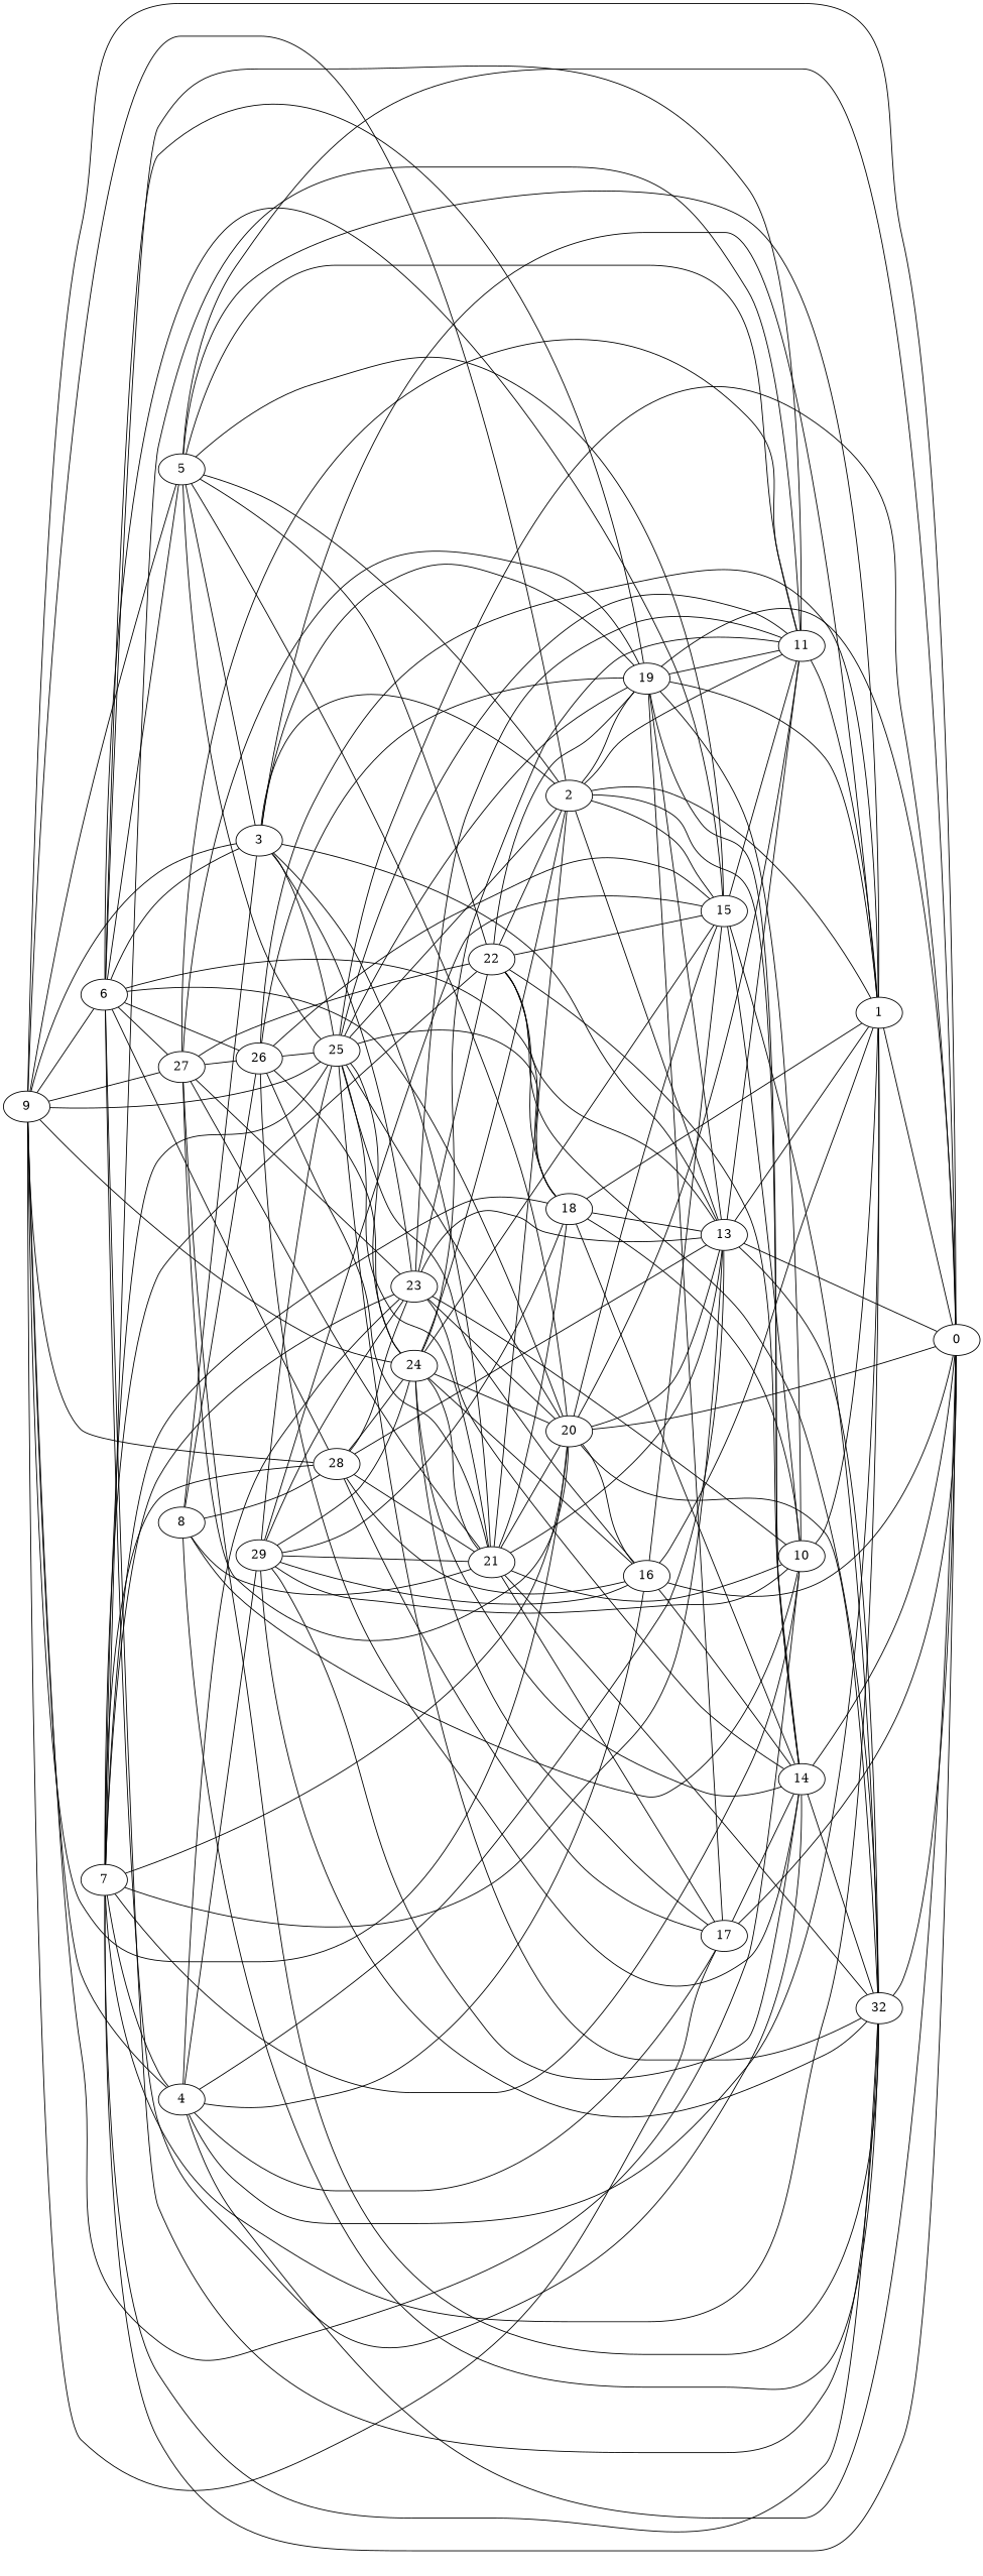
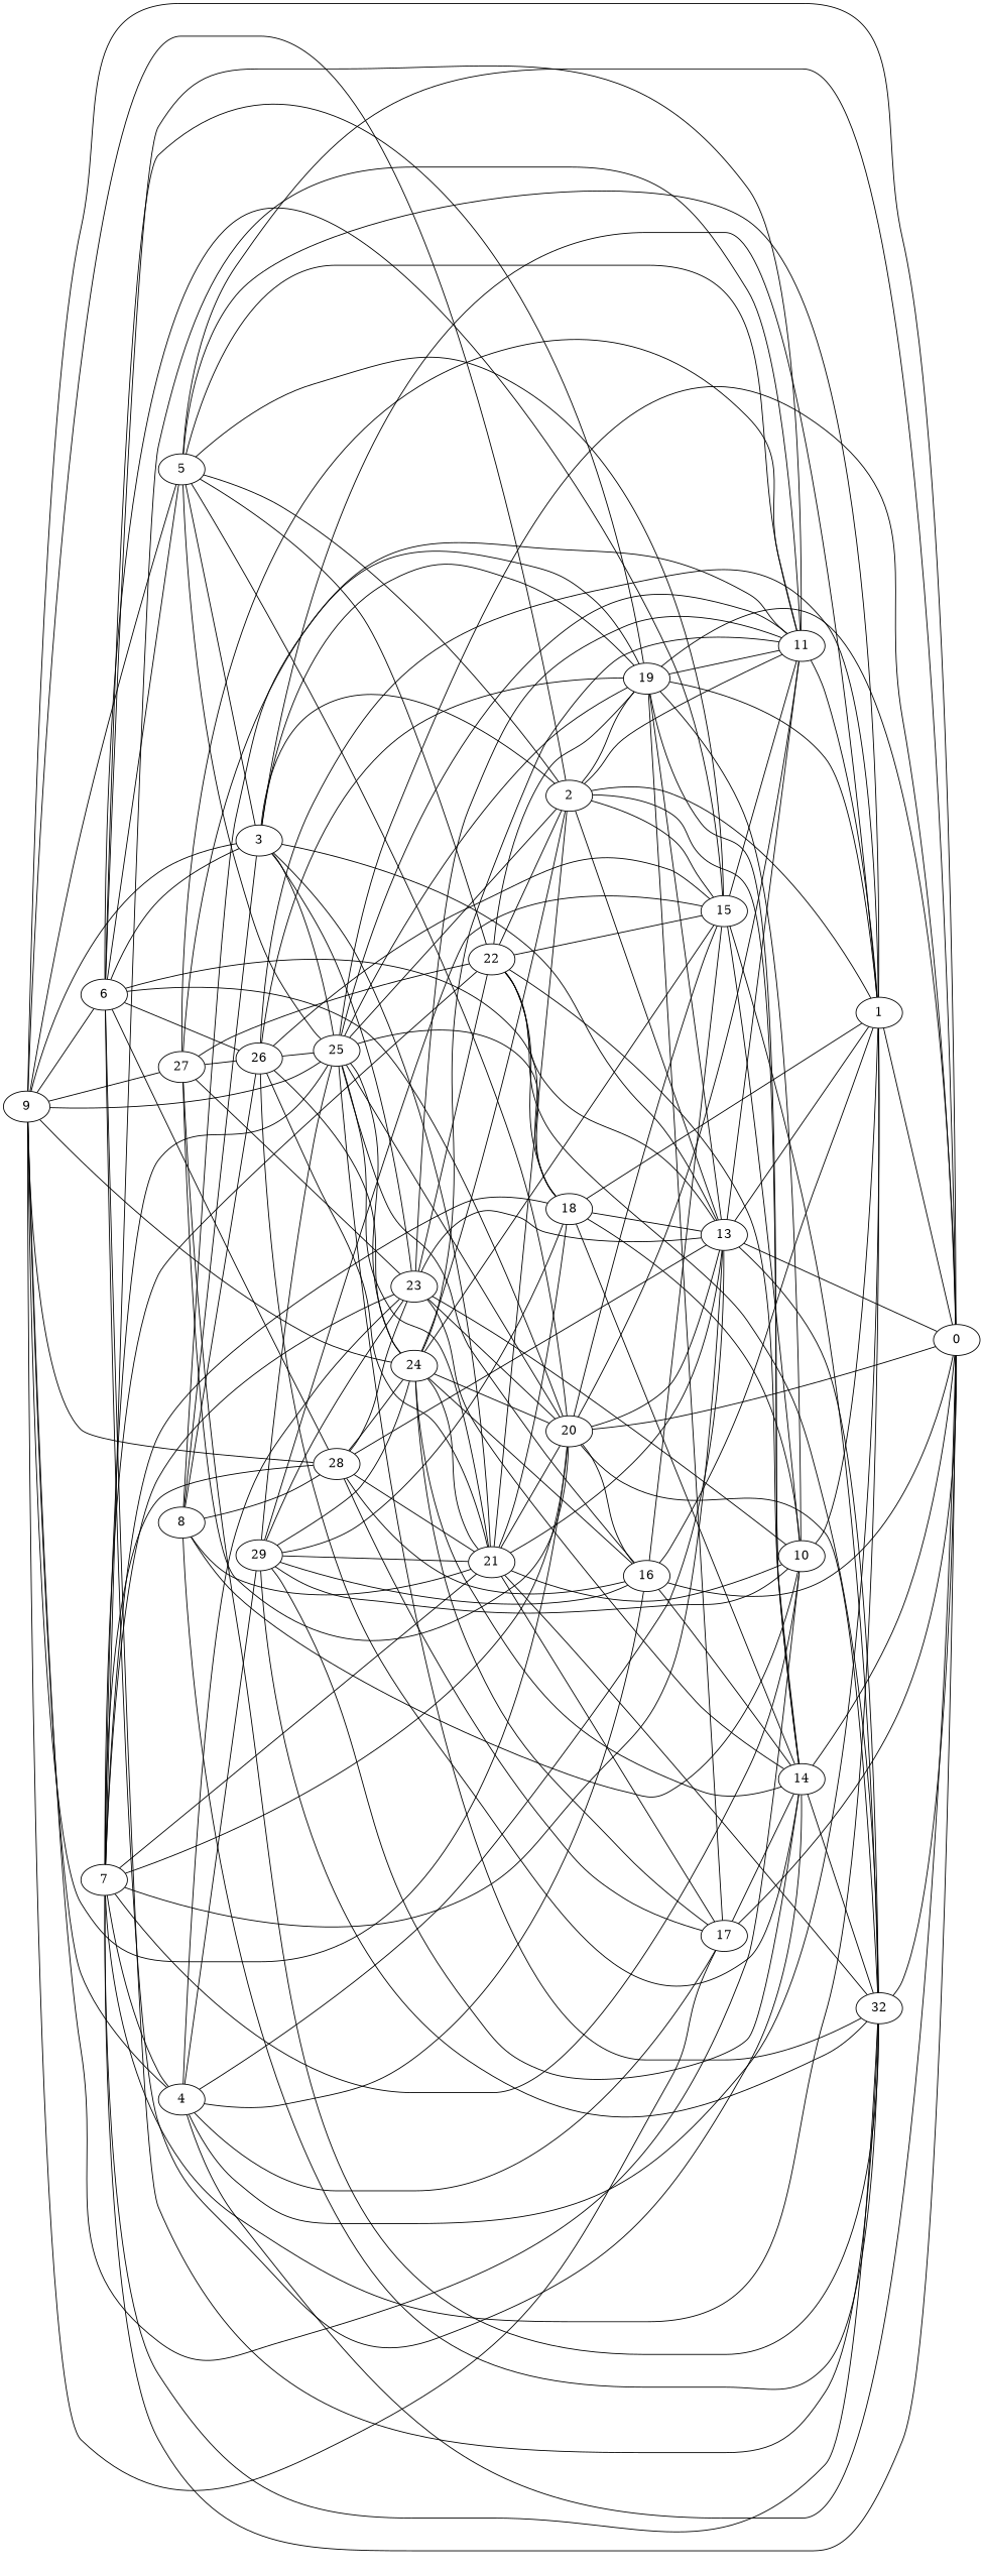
  digraph {
    rankdir=LR
    edge [color=black dir=none]
    19
    1
    14
    10
    11
    13
    17
    0
    n9 [label=32]
    26
    15
    24
    21
    25
    16
    20
    2
    18
    29
    23
    22
    28
    9
    5
    3
    4
    27
    6
    7
    8
    subgraph sub_1 {
      19
      1
      14
      10
      11
      13
      17
      0
      n9
      26
      15
      24
      21
      25
      16
      20
      2
      18
      29
      23
      22
      28
      9
      5
      3
      4
      27
      6
      7
      8
    }
    19 -> 1
    19 -> 14
    19 -> 10
    19 -> 11
    19 -> 13
    19 -> 17
    19 -> 0
    1 -> 0
    14 -> 0
    14 -> n9
    10 -> 1
    11 -> 1
    13 -> 1
    13 -> 11
    13 -> 0
    13 -> n9
    17 -> 14
    17 -> 0
    n9 -> 0
    26 -> 19
    26 -> 1
    26 -> 14
    26 -> 15
    26 -> 24
    26 -> 21
    26 -> 25
    15 -> 10
    15 -> 11
    15 -> n9
    24 -> 14
    24 -> 11
    24 -> 17
    24 -> 15
    24 -> 21
    24 -> 16
    24 -> 20
    24 -> 2
    21 -> 10
    21 -> 13
    21 -> 17
    21 -> n9
    21 -> 20
    21 -> 2
    21 -> 18
    25 -> 19
    25 -> 11
    25 -> 0
    25 -> n9
    25 -> 24
    25 -> 21
    25 -> 16
    25 -> 20
    25 -> 2
    25 -> 18
    16 -> 1
    16 -> 14
    16 -> 0
    16 -> 15
    20 -> 11
    20 -> 13
    20 -> 0
    20 -> n9
    20 -> 15
    20 -> 16
    2 -> 19
    2 -> 1
    2 -> 14
    2 -> 11
    2 -> 13
    2 -> 15
    18 -> 1
    18 -> 14
    18 -> 10
    18 -> 13
    29 -> 14
    29 -> 10
    29 -> n9
    29 -> 15
    29 -> 24
    29 -> 21
    29 -> 25
    29 -> 16
    29 -> 18
    29 -> 23
    23 -> 14
    23 -> 10
    23 -> 11
    23 -> 13
    23 -> 20
    23 -> 22
    22 -> 19
    22 -> 14
    22 -> 13
    22 -> n9
    22 -> 15
    22 -> 2
    22 -> 18
    28 -> 13
    28 -> 17
    28 -> 24
    28 -> 21
    28 -> 16
    28 -> 23
    9 -> 10
    9 -> 17
    9 -> 0
    9 -> 24
    9 -> 25
    9 -> 20
    9 -> 2
    9 -> 28
    9 -> 5
    9 -> 3
    9 -> 4
    9 -> 27
    9 -> 6
    5 -> 1
    5 -> 11
    5 -> 0
    5 -> 15
    5 -> 25
    5 -> 20
    5 -> 2
    5 -> 22
    5 -> 3
    3 -> 19
    3 -> 1
    3 -> 13
    3 -> 21
    3 -> 25
    3 -> 2
    3 -> 23
    4 -> 1
    4 -> 13
    4 -> 17
    4 -> 0
    4 -> 16
    4 -> 29
    4 -> 23
    27 -> 19
    27 -> 11
    27 -> n9
    27 -> 26
    27 -> 20
    27 -> 23
    27 -> 22
    6 -> 19
    6 -> 14
    6 -> 11
    6 -> n9
    6 -> 26
    6 -> 15
    6 -> 20
    6 -> 18
    6 -> 28
    6 -> 5
    6 -> 3
-   6 -> 27
    7 -> 1
    7 -> 10
    7 -> 11
    7 -> 13
    7 -> 0
    7 -> n9
-   27 -> 21
+   7 -> 21
    7 -> 25
    7 -> 20
    7 -> 18
    7 -> 23
    7 -> 22
    7 -> 28
    7 -> 4
    8 -> 10
+   8 -> 11
    8 -> n9
    8 -> 26
    8 -> 21
    8 -> 28
    8 -> 3
  }
